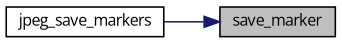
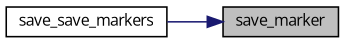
  digraph {
    rankdir=RL
    fontname="Open Sans"
    node [color=black fontname="Open Sans" fontsize=10 shape=record]
    n1 [fillcolor=grey75 fontcolor=black height=0.2 label=save_marker style=filled width=0.4]
-   n2 [height=0.2 label=jpeg_save_markers width=0.4]
+   n2 [height=0.2 label=save_save_markers width=0.4]
    n1 -> n2 [color=midnightblue dir=back fontname="Open Sans" fontsize=10 labelfontname=Helvetica labelfontsize=10 style=solid]
  }
